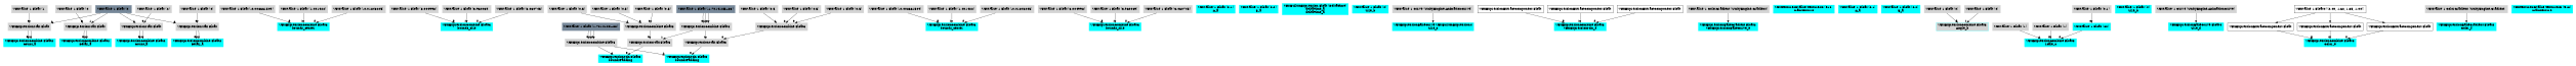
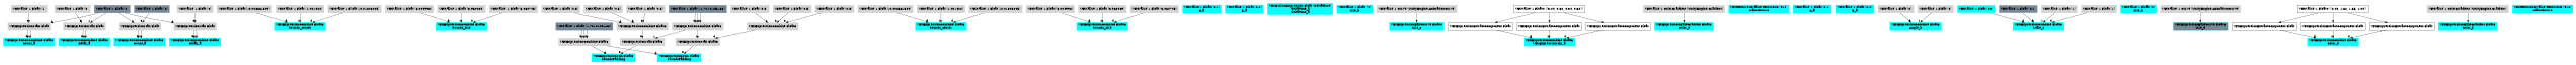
  digraph {
    node [color=lightgray shape=box style=filled]
    edge [headlabel=0]
    n1 [color=cyan label="VFXExpressionCombine Float2\nCount_a"]
    n2 [label="VFXExpressionMax Float"]
    n3 [label="VFXValue`1 Float (1)"]
    n4 [color=lightslategray label="VFXValue`1 Float (0)"]
    n5 [label="VFXExpressionMax Float"]
    n6 [label="VFXExpressionMax Float"]
    n7 [label="VFXExpressionMax Float"]
    n8 [color=cyan label="VFXExpressionCombine Float2\nDelay_a"]
    n9 [color=cyan label="VFXExpressionCombine Float2\nCount_a"]
    n10 [color=cyan label="VFXExpressionCombine Float2\nDelay_a"]
    n11 [label="VFXValue`1 Float (0)"]
-   n12 [label="VFXValue`1 Float (2)"]
+   n12 [label="VFXValue`1 Float (2)" fillcolor=lightslategray]
    n13 [label="VFXValue`1 Float (0)"]
    n14 [color=cyan label="VFXExpressionCombine Float3\nbounds_center"]
    n15 [label="VFXValue`1 Float (-0.008661509)"]
    n16 [label="VFXValue`1 Float (1.401422)"]
    n17 [label="VFXValue`1 Float (-0.01848245)"]
    n18 [color=cyan label="VFXExpressionCombine Float3\nbounds_size"]
    n19 [label="VFXValue`1 Float (3.004998)"]
    n20 [label="VFXValue`1 Float (3.960069)"]
    n21 [label="VFXValue`1 Float (3.060745)"]
    n22 [color=cyan label="VFXExpressionMin Float3\nboundsPadding"]
    n23 [label="VFXExpressionMax Float3"]
    n24 [label="VFXExpressionCombine Float3"]
    n25 [label="VFXValue`1 Float (0.5)"]
    n26 [label="VFXValue`1 Float (0.5)"]
    n27 [label="VFXValue`1 Float (0.5)"]
    n28 [label="VFXExpressionCombine Float3"]
    n29 [label="VFXExpressionMax Float3"]
    n30 [color=cyan label="VFXExpressionMin Float3\nboundsPadding"]
    n31 [color=lightslategray label="VFXValue`1 Float (-1.701412E+38)"]
    n32 [label="VFXExpressionCombine Float3"]
    n33 [color=lightslategray label="VFXValue`1 Float (1.701412E+38)"]
    n34 [color=cyan label="VFXExpressionCombine Float3\nbounds_center"]
    n35 [label="VFXValue`1 Float (-0.008661509)"]
    n36 [label="VFXValue`1 Float (1.401422)"]
    n37 [label="VFXValue`1 Float (-0.01848245)"]
    n38 [color=cyan label="VFXExpressionCombine Float3\nbounds_size"]
    n39 [label="VFXValue`1 Float (3.004998)"]
    n40 [label="VFXValue`1 Float (3.960069)"]
    n41 [label="VFXValue`1 Float (3.060745)"]
    n42 [label="VFXExpressionCombine Float3"]
    n43 [label="VFXValue`1 Float (0.5)"]
    n44 [label="VFXValue`1 Float (0.5)"]
    n45 [label="VFXValue`1 Float (0.5)"]
    n46 [color=cyan label="VFXValue`1 Float (0.1)\nA_a"]
    n47 [color=cyan label="VFXValue`1 Float (0.2)\nB_a"]
    n48 [color=cyan label="VFXBuiltInExpression Float (DeltaTime)\ndeltaTime_a\ndeltaTime_a"]
    n49 [color=cyan label="VFXValue`1 Float (4)\nSize_b"]
-   n50 [color=cyan label="VFXExpressionBakeCurve VFXBuiltInExpression4\nSize_c"]
+   n50 [color=cyan label="VFXExpressionBakeCurve Float4\nSize_c"]
    n51 [label="VFXValue`1 Curve (UnityEngine.AnimationCurve)"]
    n52 [color=cyan label="VFXExpressionCombine Float3\nVFXExpressionMin_d"]
    n53 [label="VFXExpressionExtractComponent Float" color="" style=""]
+   n54 [label="VFXValue`1 Float4 ((3.44, 0.32, 0.34, 0.32))" color="" style=""]
    n55 [label="VFXExpressionExtractComponent Float" color="" style=""]
    n56 [label="VFXExpressionExtractComponent Float" color="" style=""]
-   n57 [color=cyan label="VFXExpressionBakeGradient Float2\nVFXExpressionBakeCurve_e"]
+   n57 [color=cyan label="VFXExpressionBakeGradient Float2\nColor_e"]
    n58 [label="VFXValue`1 ColorGradient (UnityEngine.Gradient)"]
    n59 [color=cyan label="VFXTexture2DValue Texture2D (918)\nmainTexture"]
    n60 [color=cyan label="VFXValue`1 Float (0.1)\nA_a"]
    n61 [color=cyan label="VFXValue`1 Float (0.2)\nB_a"]
-   n62 [color=cyan label="VFXExpressionCombine Float3\nAngle_b" fillcolor=lightgray]
+   n62 [color=cyan label="VFXExpressionCombine Float3\nAngle_b"]
    n63 [label="VFXValue`1 Float (0)"]
    n64 [label="VFXValue`1 Float (0)"]
    n65 [fillcolor=cyan label="VFXValue`1 Float (80)"]
    n66 [color=cyan label="VFXExpressionCombine Float3\nScale_c"]
    n67 [color=cyan label="VFXValue`1 Float (4)\nSize_b"]
-   n68 [label="VFXValue`1 Float (0.1)"]
+   n68 [label="VFXValue`1 Float (0.1)" fillcolor=lightslategray]
    n69 [label="VFXValue`1 Float (1)"]
    n70 [label="VFXValue`1 Float (1)"]
-   n71 [color=cyan label="VFXExpressionBakeCurve Float4\nSize_d"]
+   n71 [color=cyan label="VFXExpressionBakeCurve Float4\nSize_d" fillcolor=lightslategray]
    n72 [label="VFXValue`1 Curve (UnityEngine.AnimationCurve)"]
    n73 [color=cyan label="VFXExpressionCombine Float3\nColor_e"]
    n74 [label="VFXExpressionExtractComponent Float" color="" style=""]
    n75 [label="VFXValue`1 Float4 ((2.40, 1.62, 1.65, 1.00))" color="" style=""]
    n76 [label="VFXExpressionExtractComponent Float" color="" style=""]
    n77 [label="VFXExpressionExtractComponent Float" color="" style=""]
    n78 [color=cyan label="VFXExpressionBakeGradient Float2\nColor_f"]
    n79 [label="VFXValue`1 ColorGradient (UnityEngine.Gradient)"]
    n80 [color=cyan label="VFXTexture2DValue Texture2D (918)\nmainTexture"]
    n2 -> n1
    n2 -> n1 [headlabel=1]
    n3 -> n2
    n4 -> n2 [headlabel=1]
    n4 -> n5 [headlabel=1]
    n4 -> n6 [headlabel=1]
    n4 -> n7 [headlabel=1]
    n5 -> n8
    n5 -> n8 [headlabel=1]
    n6 -> n9
    n6 -> n9 [headlabel=1]
    n7 -> n10
    n7 -> n10 [headlabel=1]
    n11 -> n5
    n12 -> n6
    n13 -> n7
    n15 -> n14
    n16 -> n14 [headlabel=1]
    n17 -> n14 [headlabel=2]
    n19 -> n18
    n20 -> n18 [headlabel=1]
    n21 -> n18 [headlabel=2]
    n23 -> n22
    n24 -> n23
    n25 -> n24
    n26 -> n24 [headlabel=1]
    n27 -> n24 [headlabel=2]
    n28 -> n23 [headlabel=1]
    n28 -> n29 [headlabel=1]
    n29 -> n30
    n31 -> n28
    n31 -> n28 [headlabel=1]
    n31 -> n28 [headlabel=2]
    n32 -> n22 [headlabel=1]
    n32 -> n30 [headlabel=1]
    n33 -> n32
    n33 -> n32 [headlabel=1]
    n33 -> n32 [headlabel=2]
    n35 -> n34
    n36 -> n34 [headlabel=1]
    n37 -> n34 [headlabel=2]
    n39 -> n38
    n40 -> n38 [headlabel=1]
    n41 -> n38 [headlabel=2]
    n42 -> n29
    n43 -> n42
    n44 -> n42 [headlabel=1]
    n45 -> n42 [headlabel=2]
    n51 -> n50 [headlabel=""]
    n53 -> n52
+   n54 -> n53 [headlabel=""]
+   n54 -> n55 [headlabel=""]
+   n54 -> n56 [headlabel=""]
    n55 -> n52 [headlabel=1]
    n56 -> n52 [headlabel=2]
    n58 -> n57 [headlabel=""]
    n63 -> n62
    n64 -> n62 [headlabel=1]
    n65 -> n66 [headlabel=2]
-   n68 -> n65
+   n68 -> n66
    n69 -> n66 [headlabel=1]
    n70 -> n66 [headlabel=2]
    n72 -> n71 [headlabel=""]
    n74 -> n73
    n75 -> n74 [headlabel=""]
    n75 -> n76 [headlabel=""]
    n75 -> n77 [headlabel=""]
    n76 -> n73 [headlabel=1]
    n77 -> n73 [headlabel=2]
    n79 -> n78 [headlabel=""]
  }
